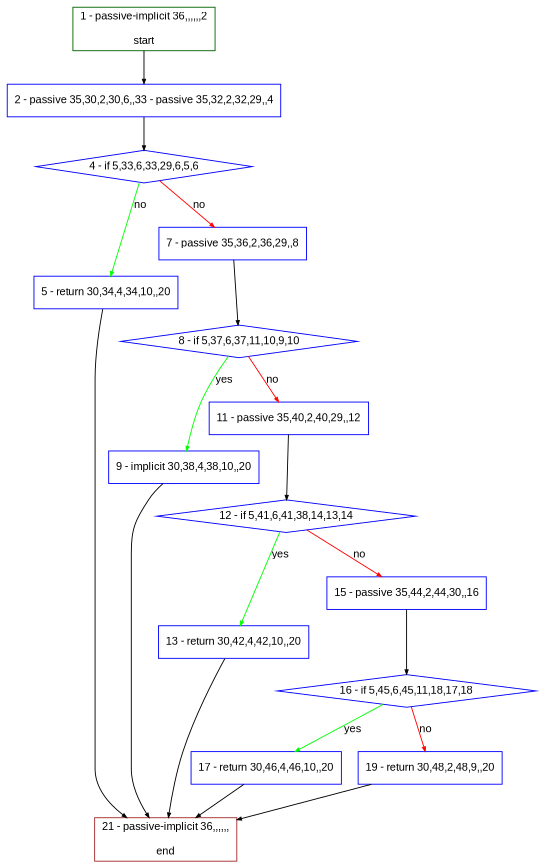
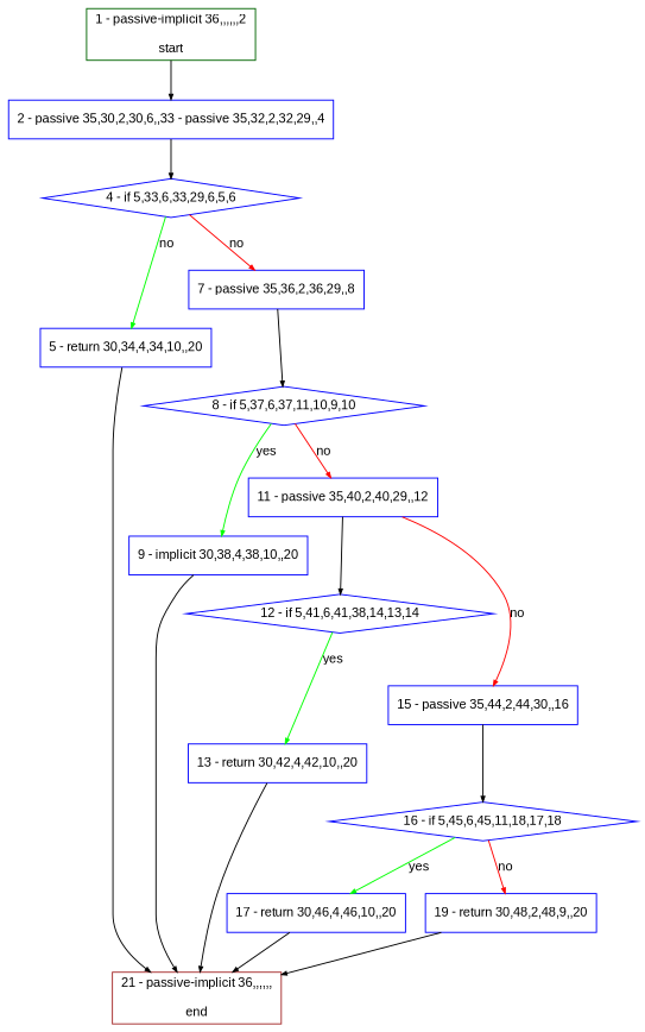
  digraph {
    bgcolor=white
    compound=true
    fillcolor="#FFFFCC"
    fontname=Arial
    fontsize=12
    pack=true
    packmode=clust
    style="rounded,filled"
    node [color="#0000ff" compound=true fillcolor="#ffffff" fixedsize=false fontname=Arial fontsize=12 node_initialized=no shape=box style=filled]
    edge [arrowhead=normal arrowsize=0.5 arrowtail=none color="#000000" compound=true dir=forward fontcolor=black fontname=Arial fontsize=12]
    n1 [label="2 - passive 35,30,2,30,6,,33 - passive 35,32,2,32,29,,4"]
    n2 [label="4 - if 5,33,6,33,29,6,5,6" shape=diamond]
    n3 [label="5 - return 30,34,4,34,10,,20"]
    n4 [label="7 - passive 35,36,2,36,29,,8"]
    n5 [color="#006400" label="1 - passive-implicit 36,,,,,,2\n\nstart"]
    n6 [color="#a52a2a" label="21 - passive-implicit 36,,,,,,\n\nend"]
    n7 [label="8 - if 5,37,6,37,11,10,9,10" shape=diamond]
    n8 [label="9 - implicit 30,38,4,38,10,,20"]
    n9 [label="11 - passive 35,40,2,40,29,,12"]
    n10 [label="12 - if 5,41,6,41,38,14,13,14" shape=diamond]
    n11 [label="13 - return 30,42,4,42,10,,20"]
    n12 [label="15 - passive 35,44,2,44,30,,16"]
    n13 [label="16 - if 5,45,6,45,11,18,17,18" shape=diamond]
    n14 [label="17 - return 30,46,4,46,10,,20"]
    n15 [label="19 - return 30,48,2,48,9,,20"]
    n1 -> n2
    n2 -> n3 [color="#00ff00" label=no]
    n2 -> n4 [color="#ff0000" label=no]
    n3 -> n6
    n4 -> n7
    n5 -> n1
    n7 -> n8 [color="#00ff00" label=yes]
    n7 -> n9 [color="#ff0000" label=no]
    n8 -> n6
    n9 -> n10
    n10 -> n11 [color="#00ff00" label=yes]
-   n10 -> n12 [color="#ff0000" label=no]
+   n9 -> n12 [color="#ff0000" label=no]
    n11 -> n6
    n12 -> n13
    n13 -> n14 [color="#00ff00" label=yes]
    n13 -> n15 [color="#ff0000" label=no]
    n14 -> n6
    n15 -> n6
  }
